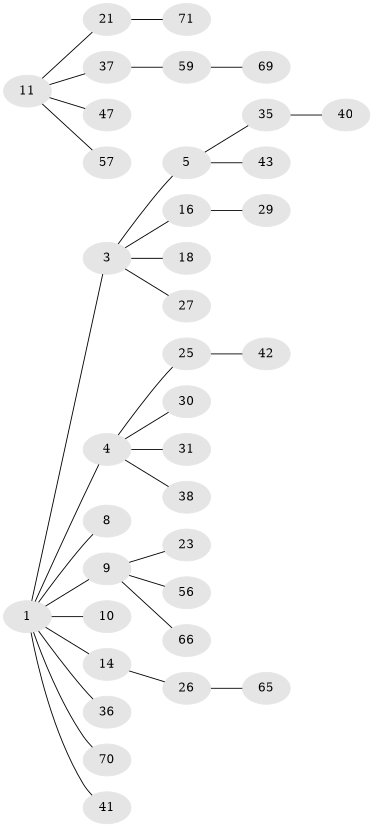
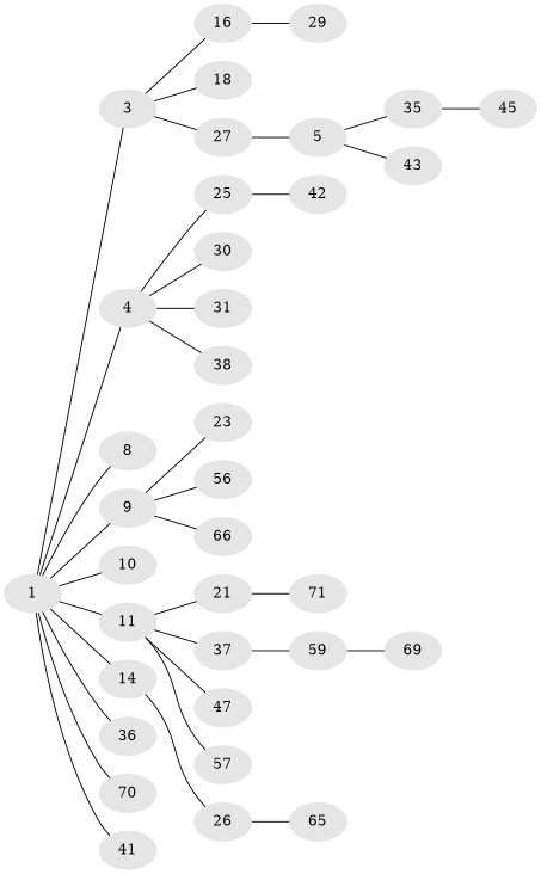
  graph {
    rankdir=LR
    node [color=gray90 style=filled]
    1 [super="+2"]
    3 [super="+34+7+44+6"]
    4 [super="+48+15"]
    8 [super="+12+72+64"]
    9 [super="+28+33"]
    10
    11 [super="+58+13"]
    14 [super="+17"]
    36
    n10 [label=70 super="+70"]
    41
    5 [super="+22+73"]
    16 [super="+19"]
    18 [super="+62"]
    27 [super="+49"]
    25 [super="+32+50"]
    30 [super="+46+74"]
    31
    38 [super="+61"]
    23
    56
    66
    21 [super="+60"]
    37
    47
    57
    26
    35
    43 [super="+67"]
    29
    42
-   45 [super="+63" label=40]
+   45 [super="+63"]
    71
    n34 [label=59]
    65
    69
    1 -- 3
    1 -- 4
    1 -- 8
    1 -- 9
    1 -- 10
+   1 -- 11
    1 -- 14
    1 -- 36
    1 -- n10
    1 -- 41
-   3 -- 5
+   27 -- 5
    3 -- 16
    3 -- 18
    3 -- 27
    4 -- 25
    4 -- 30
    4 -- 31
    4 -- 38
    9 -- 23
    9 -- 56
    9 -- 66
    11 -- 21
    11 -- 37
    11 -- 47
    11 -- 57
    14 -- 26
    5 -- 35
    5 -- 43
    16 -- 29
    25 -- 42
    21 -- 71
    37 -- n34
    26 -- 65
    35 -- 45
    n34 -- 69
  }
